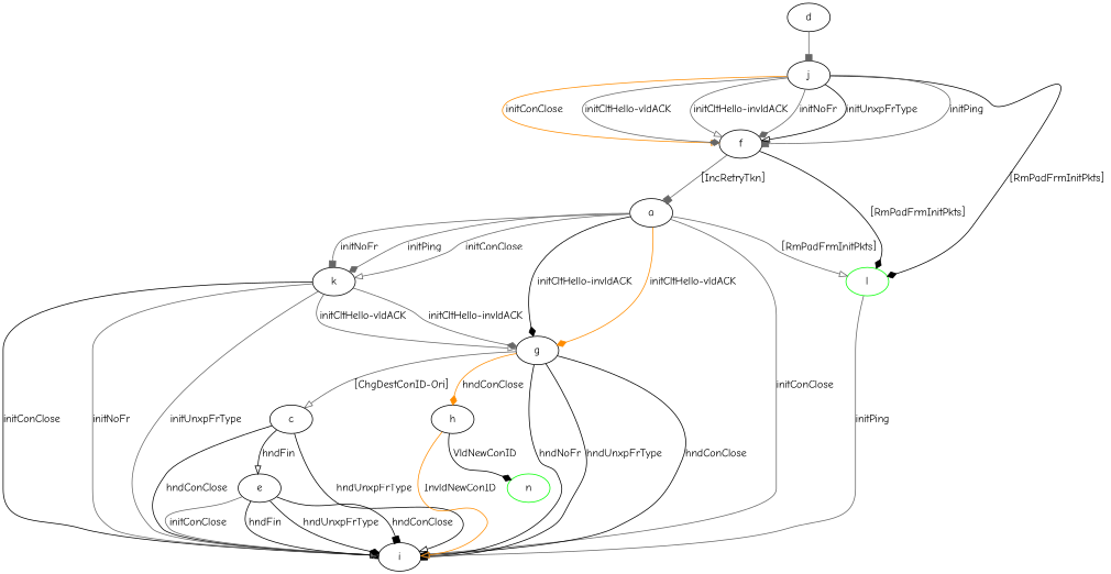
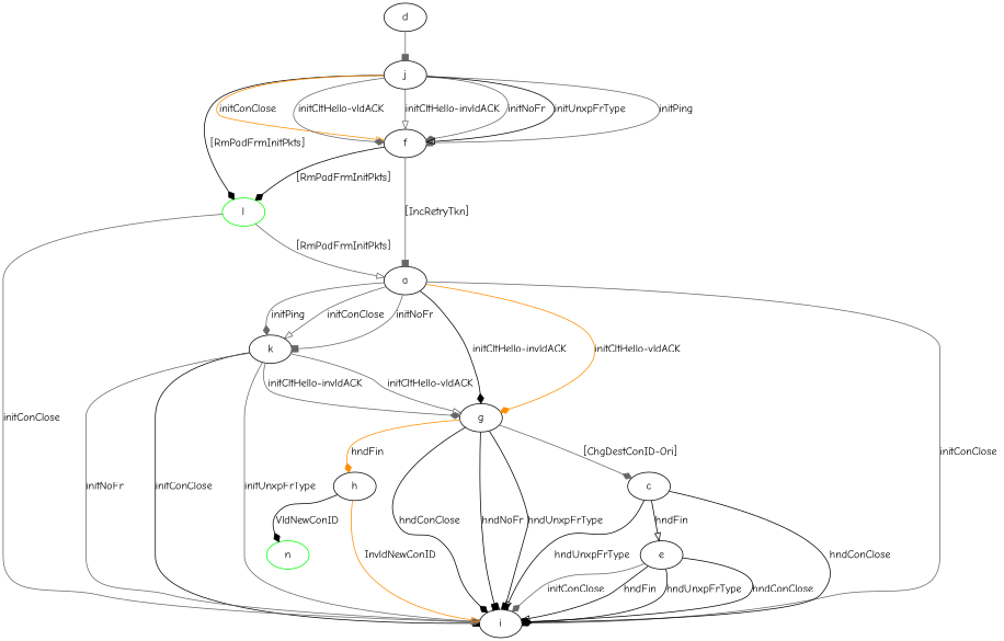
  digraph {
    fontname="Comic Neue"
    node [fontname="Comic Neue"]
    edge [arrowhead=diamond color=gray40 fontname="Comic Neue"]
    a
    g
    i
    k
    l [color=green]
    c
    h
    e
    n [color=green]
    d
    j
    f
    a -> g [color=darkorange label="initCltHello-vldACK "]
    a -> g [color=black label="initCltHello-invldACK "]
    a -> i [label="initConClose "]
    a -> k [label="initPing "]
    a -> k [arrowhead=onormal label="initConClose "]
    a -> k [arrowhead=box label="initNoFr "]
-   a -> l [arrowhead=onormal label="[RmPadFrmInitPkts] "]
+   l -> a [arrowhead=onormal label="[RmPadFrmInitPkts] "]
    g -> i [color=black label="hndConClose "]
    g -> i [arrowhead=box color=black label="hndNoFr "]
    g -> i [arrowhead=box color=black label="hndUnxpFrType "]
-   g -> c [arrowhead=onormal label="[ChgDestConID-Ori] "]
-   g -> h [color=darkorange label="hndConClose "]
+   g -> c [label="[ChgDestConID-Ori] "]
+   g -> h [color=darkorange label="hndFin "]
    k -> g [arrowhead=onormal label="initCltHello-vldACK "]
    k -> g [label="initCltHello-invldACK "]
    k -> i [arrowhead=box color=black label="initConClose "]
    k -> i [label="initNoFr "]
    k -> i [arrowhead=onormal label="initUnxpFrType "]
-   l -> i [arrowhead=onormal label="initPing "]
+   l -> i [arrowhead=onormal label="initConClose "]
    c -> i [arrowhead=box color=black label="hndConClose "]
    c -> i [arrowhead=onormal color=black label="hndUnxpFrType "]
    c -> e [arrowhead=onormal color=black label="hndFin "]
    h -> i [arrowhead=onormal color=darkorange label="InvldNewConID "]
    h -> n [color=black label="VldNewConID "]
    e -> i [label="initConClose "]
    e -> i [arrowhead=onormal color=black label="hndFin "]
    e -> i [color=black label="hndUnxpFrType "]
    e -> i [arrowhead=box color=black label="hndConClose "]
    d -> j [arrowhead=box]
    j -> l [color=black label="[RmPadFrmInitPkts] "]
    j -> f [arrowhead=box label="initPing "]
    j -> f [arrowhead=onormal color=darkorange label="initConClose "]
    j -> f [label="initCltHello-vldACK "]
    j -> f [arrowhead=onormal label="initCltHello-invldACK "]
    j -> f [label="initNoFr "]
    j -> f [arrowhead=onormal color=black label="initUnxpFrType "]
    f -> a [arrowhead=box label="[IncRetryTkn] "]
    f -> l [color=black label="[RmPadFrmInitPkts] "]
  }
